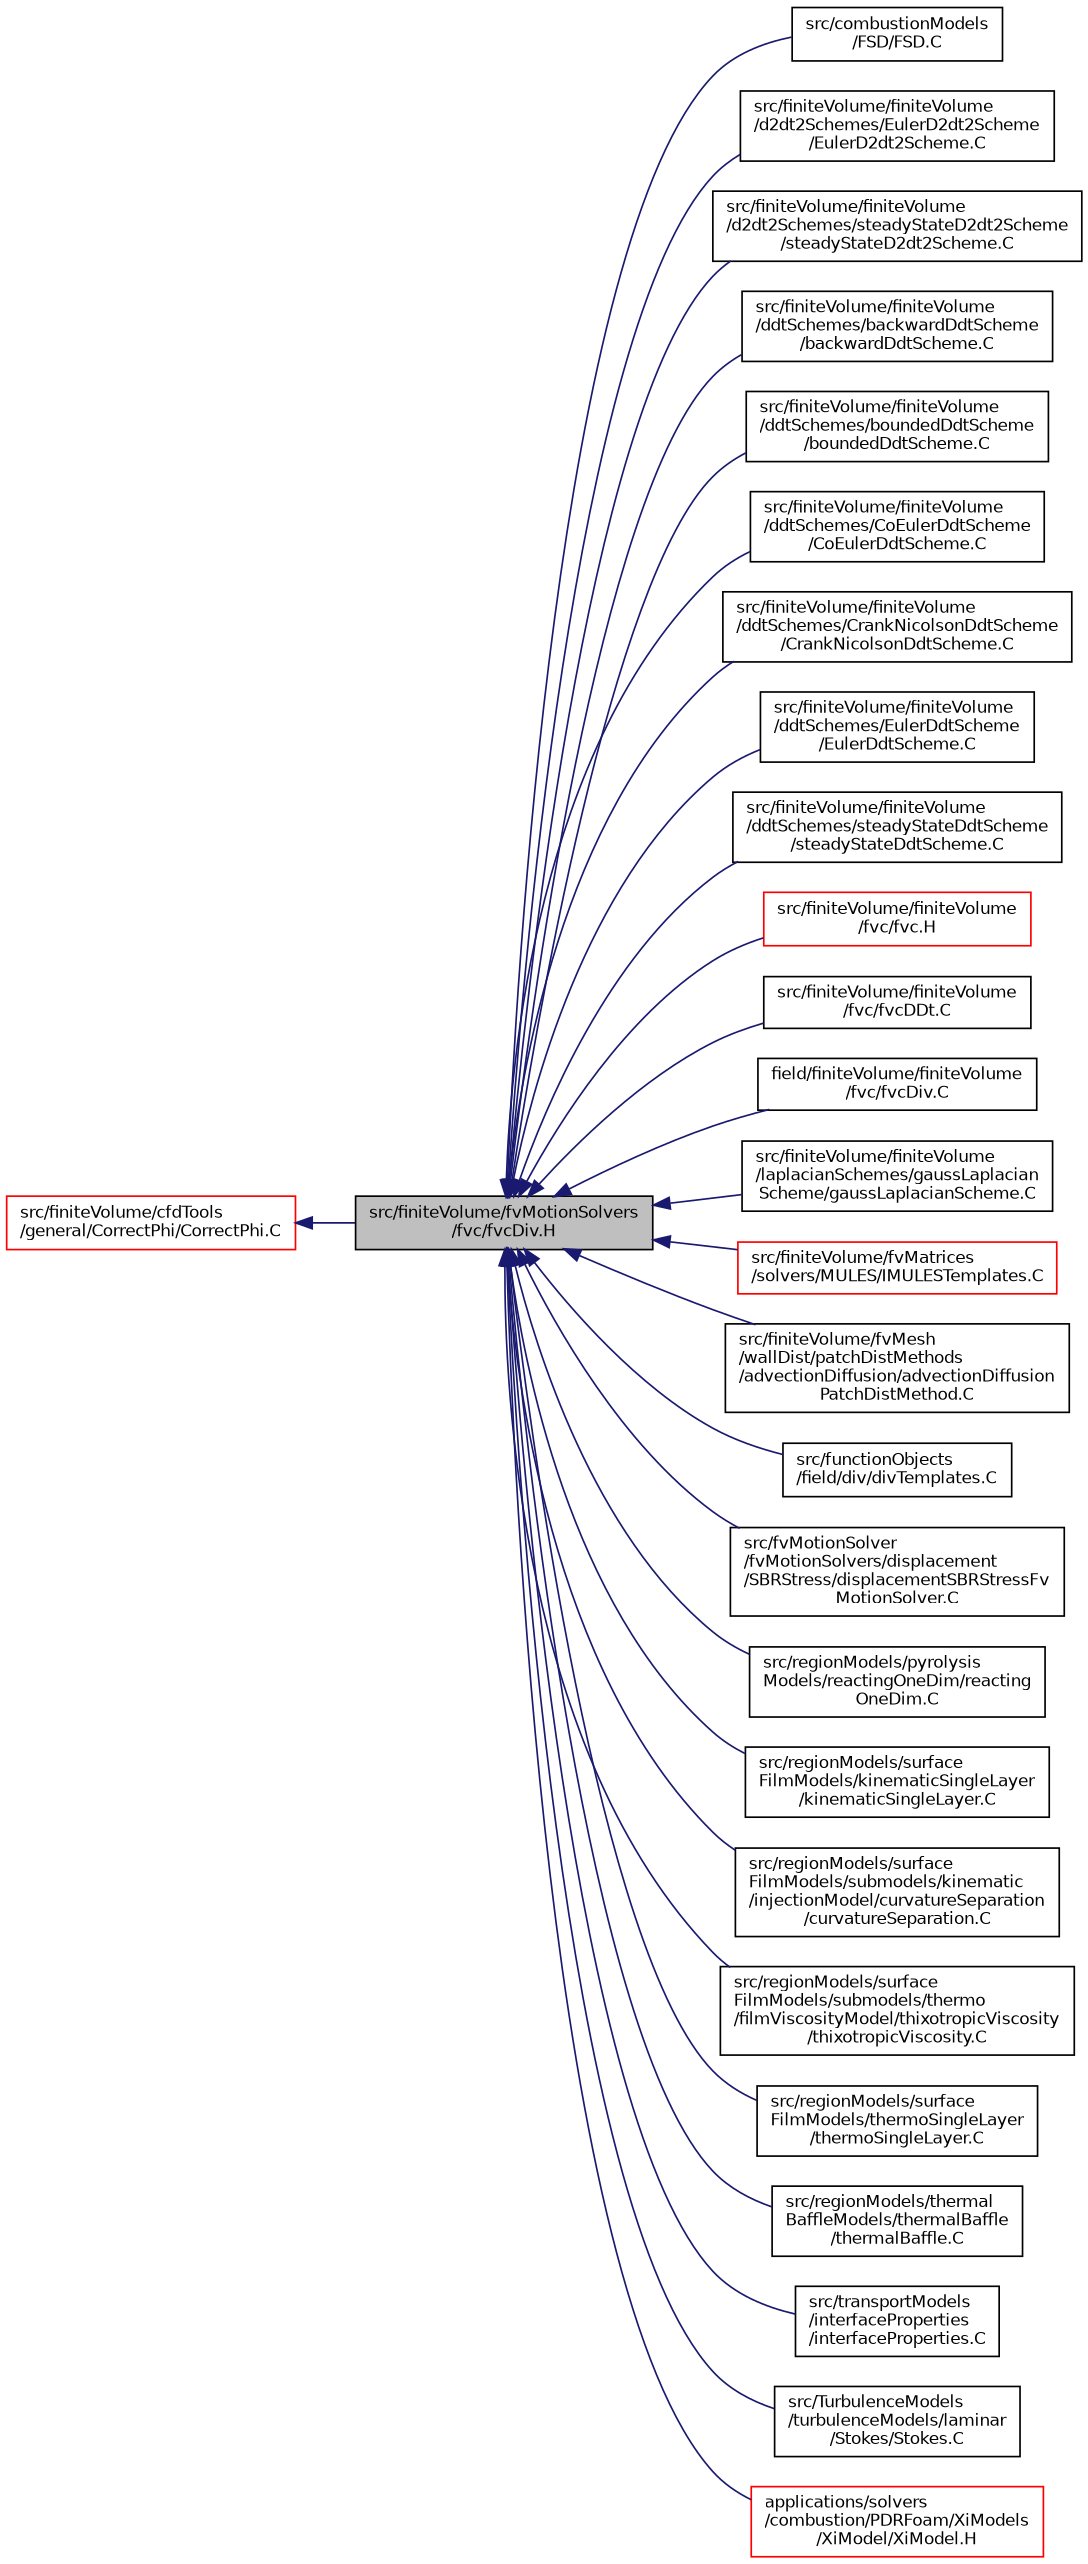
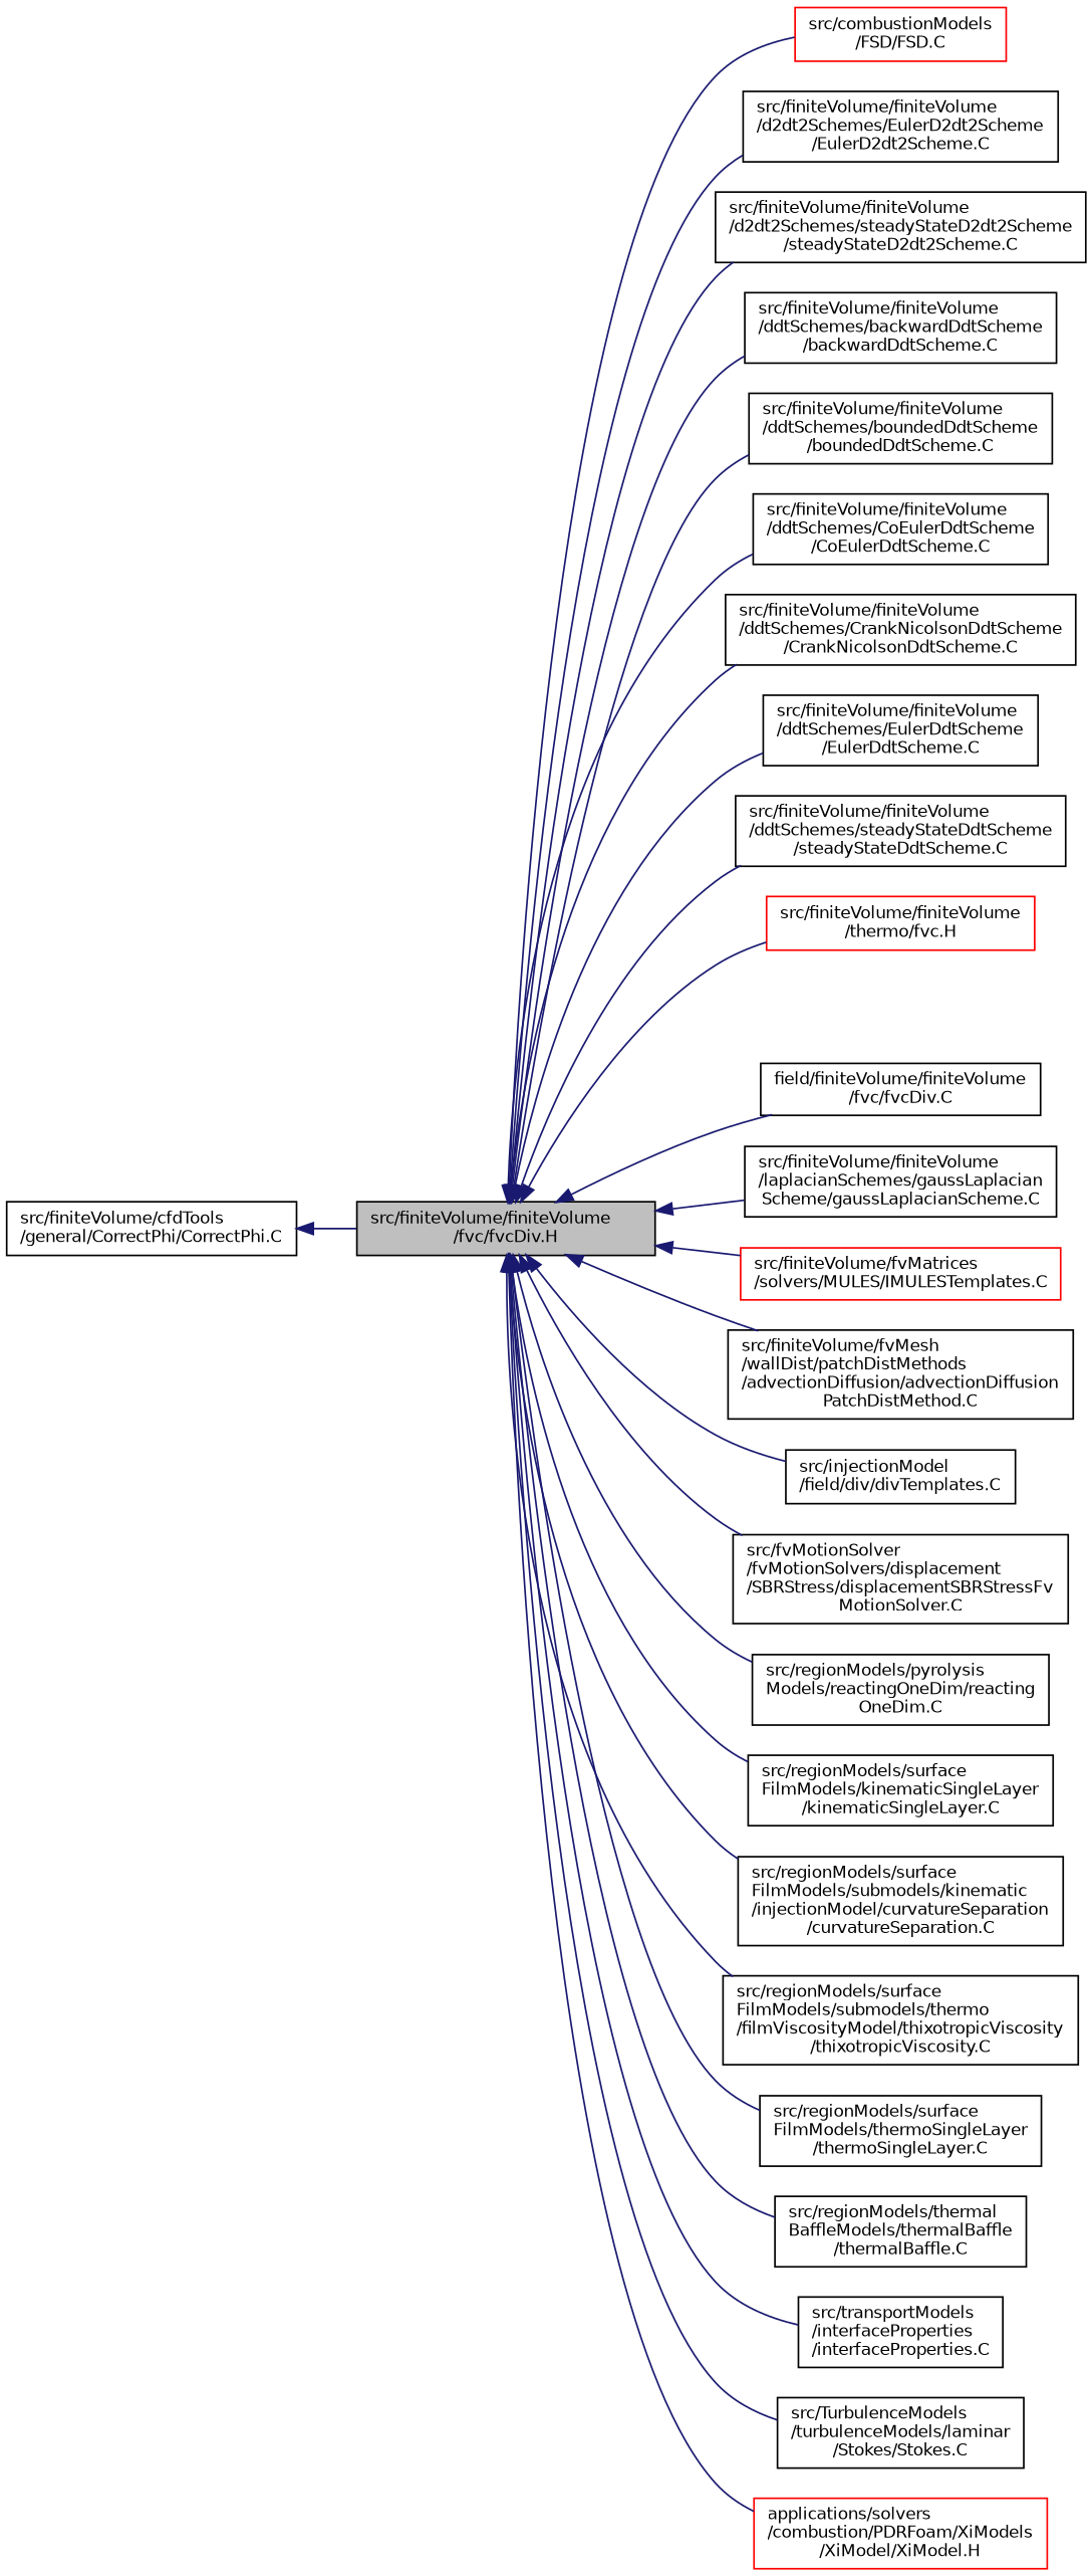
  digraph {
    rankdir=LR
    node [color=black fontname=Helvetica fontsize=10 shape=record]
    edge [color=midnightblue dir=back fontname=Helvetica fontsize=10 labelfontname=Helvetica labelfontsize=10 style=solid]
-   n1 [fillcolor=grey75 fontcolor=black height=0.2 label="src/finiteVolume/fvMotionSolvers\l/fvc/fvcDiv.H" style=filled width=0.4]
-   n2 [height=0.2 label="src/combustionModels\l/FSD/FSD.C" width=0.4]
+   n1 [fillcolor=grey75 fontcolor=black height=0.2 label="src/finiteVolume/finiteVolume\l/fvc/fvcDiv.H" style=filled width=0.4]
+   n2 [color=red height=0.2 label="src/combustionModels\l/FSD/FSD.C" width=0.4]
    n3 [height=0.2 label="src/finiteVolume/finiteVolume\l/d2dt2Schemes/EulerD2dt2Scheme\l/EulerD2dt2Scheme.C" width=0.4]
    n4 [height=0.2 label="src/finiteVolume/finiteVolume\l/d2dt2Schemes/steadyStateD2dt2Scheme\l/steadyStateD2dt2Scheme.C" width=0.4]
    n5 [height=0.2 label="src/finiteVolume/finiteVolume\l/ddtSchemes/backwardDdtScheme\l/backwardDdtScheme.C" width=0.4]
    n6 [height=0.2 label="src/finiteVolume/finiteVolume\l/ddtSchemes/boundedDdtScheme\l/boundedDdtScheme.C" width=0.4]
    n7 [height=0.2 label="src/finiteVolume/finiteVolume\l/ddtSchemes/CoEulerDdtScheme\l/CoEulerDdtScheme.C" width=0.4]
    n8 [height=0.2 label="src/finiteVolume/finiteVolume\l/ddtSchemes/CrankNicolsonDdtScheme\l/CrankNicolsonDdtScheme.C" width=0.4]
    n9 [height=0.2 label="src/finiteVolume/finiteVolume\l/ddtSchemes/EulerDdtScheme\l/EulerDdtScheme.C" width=0.4]
    n10 [height=0.2 label="src/finiteVolume/finiteVolume\l/ddtSchemes/steadyStateDdtScheme\l/steadyStateDdtScheme.C" width=0.4]
-   n11 [color=red height=0.2 label="src/finiteVolume/finiteVolume\l/fvc/fvc.H" width=0.4]
-   n12 [height=0.2 label="src/finiteVolume/finiteVolume\l/fvc/fvcDDt.C" width=0.4]
+   n11 [color=red height=0.2 label="src/finiteVolume/finiteVolume\l/thermo/fvc.H" width=0.4]
    n13 [height=0.2 label="field/finiteVolume/finiteVolume\l/fvc/fvcDiv.C" width=0.4]
    n14 [height=0.2 label="src/finiteVolume/finiteVolume\l/laplacianSchemes/gaussLaplacian\lScheme/gaussLaplacianScheme.C" width=0.4]
    n15 [color=red height=0.2 label="src/finiteVolume/fvMatrices\l/solvers/MULES/IMULESTemplates.C" width=0.4]
    n16 [height=0.2 label="src/finiteVolume/fvMesh\l/wallDist/patchDistMethods\l/advectionDiffusion/advectionDiffusion\lPatchDistMethod.C" width=0.4]
-   n17 [height=0.2 label="src/functionObjects\l/field/div/divTemplates.C" width=0.4]
+   n17 [height=0.2 label="src/injectionModel\l/field/div/divTemplates.C" width=0.4]
    n18 [height=0.2 label="src/fvMotionSolver\l/fvMotionSolvers/displacement\l/SBRStress/displacementSBRStressFv\lMotionSolver.C" width=0.4]
    n19 [height=0.2 label="src/regionModels/pyrolysis\lModels/reactingOneDim/reacting\lOneDim.C" width=0.4]
    n20 [height=0.2 label="src/regionModels/surface\lFilmModels/kinematicSingleLayer\l/kinematicSingleLayer.C" width=0.4]
    n21 [height=0.2 label="src/regionModels/surface\lFilmModels/submodels/kinematic\l/injectionModel/curvatureSeparation\l/curvatureSeparation.C" width=0.4]
    n22 [height=0.2 label="src/regionModels/surface\lFilmModels/submodels/thermo\l/filmViscosityModel/thixotropicViscosity\l/thixotropicViscosity.C" width=0.4]
    n23 [height=0.2 label="src/regionModels/surface\lFilmModels/thermoSingleLayer\l/thermoSingleLayer.C" width=0.4]
    n24 [height=0.2 label="src/regionModels/thermal\lBaffleModels/thermalBaffle\l/thermalBaffle.C" width=0.4]
    n25 [height=0.2 label="src/transportModels\l/interfaceProperties\l/interfaceProperties.C" width=0.4]
    n26 [height=0.2 label="src/TurbulenceModels\l/turbulenceModels/laminar\l/Stokes/Stokes.C" width=0.4]
    n27 [color=red height=0.2 label="applications/solvers\l/combustion/PDRFoam/XiModels\l/XiModel/XiModel.H" width=0.4]
-   n28 [color=red height=0.2 label="src/finiteVolume/cfdTools\l/general/CorrectPhi/CorrectPhi.C" width=0.4]
+   n28 [height=0.2 label="src/finiteVolume/cfdTools\l/general/CorrectPhi/CorrectPhi.C" width=0.4]
    n1 -> n2
    n1 -> n3
    n1 -> n4
    n1 -> n5
    n1 -> n6
    n1 -> n7
    n1 -> n8
    n1 -> n9
    n1 -> n10
    n1 -> n11
-   n1 -> n12
    n1 -> n13
    n1 -> n14
    n1 -> n15
    n1 -> n16
    n1 -> n17
    n1 -> n18
    n1 -> n19
    n1 -> n20
    n1 -> n21
    n1 -> n22
    n1 -> n23
    n1 -> n24
    n1 -> n25
    n1 -> n26
    n1 -> n27
    n28 -> n1
  }
